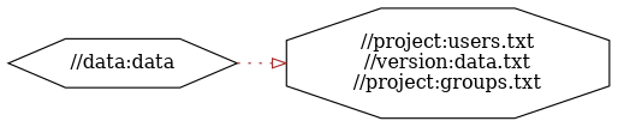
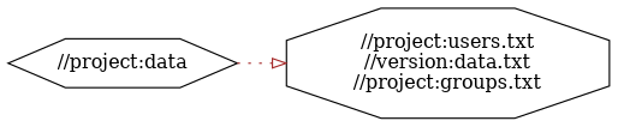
  digraph {
    rankdir=LR
-   "//project:data" [shape=hexagon label="//data:data"]
+   "//project:data" [shape=hexagon]
    "//project:users.txt\n//version:data.txt\n//project:groups.txt" [shape=octagon]
    "//project:data" -> "//project:users.txt\n//version:data.txt\n//project:groups.txt" [color=brown style=dotted arrowhead=onormal]
  }
